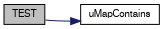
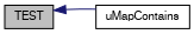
  digraph {
    rankdir=LR
    node [color=black fontname=FreeSans fontsize=10 shape=record style=filled]
    n1 [fillcolor=grey75 fontcolor=black height=0.2 label=TEST width=0.4]
    n2 [fillcolor=white height=0.2 label=uMapContains width=0.4]
-   n1 -> n2 [color=midnightblue fontname=FreeSans fontsize=10 labelfontname=FreeSans labelfontsize=10 style=solid]
+   n2 -> n1 [color=midnightblue fontname=FreeSans fontsize=10 labelfontname=FreeSans labelfontsize=10 style=solid]
  }
